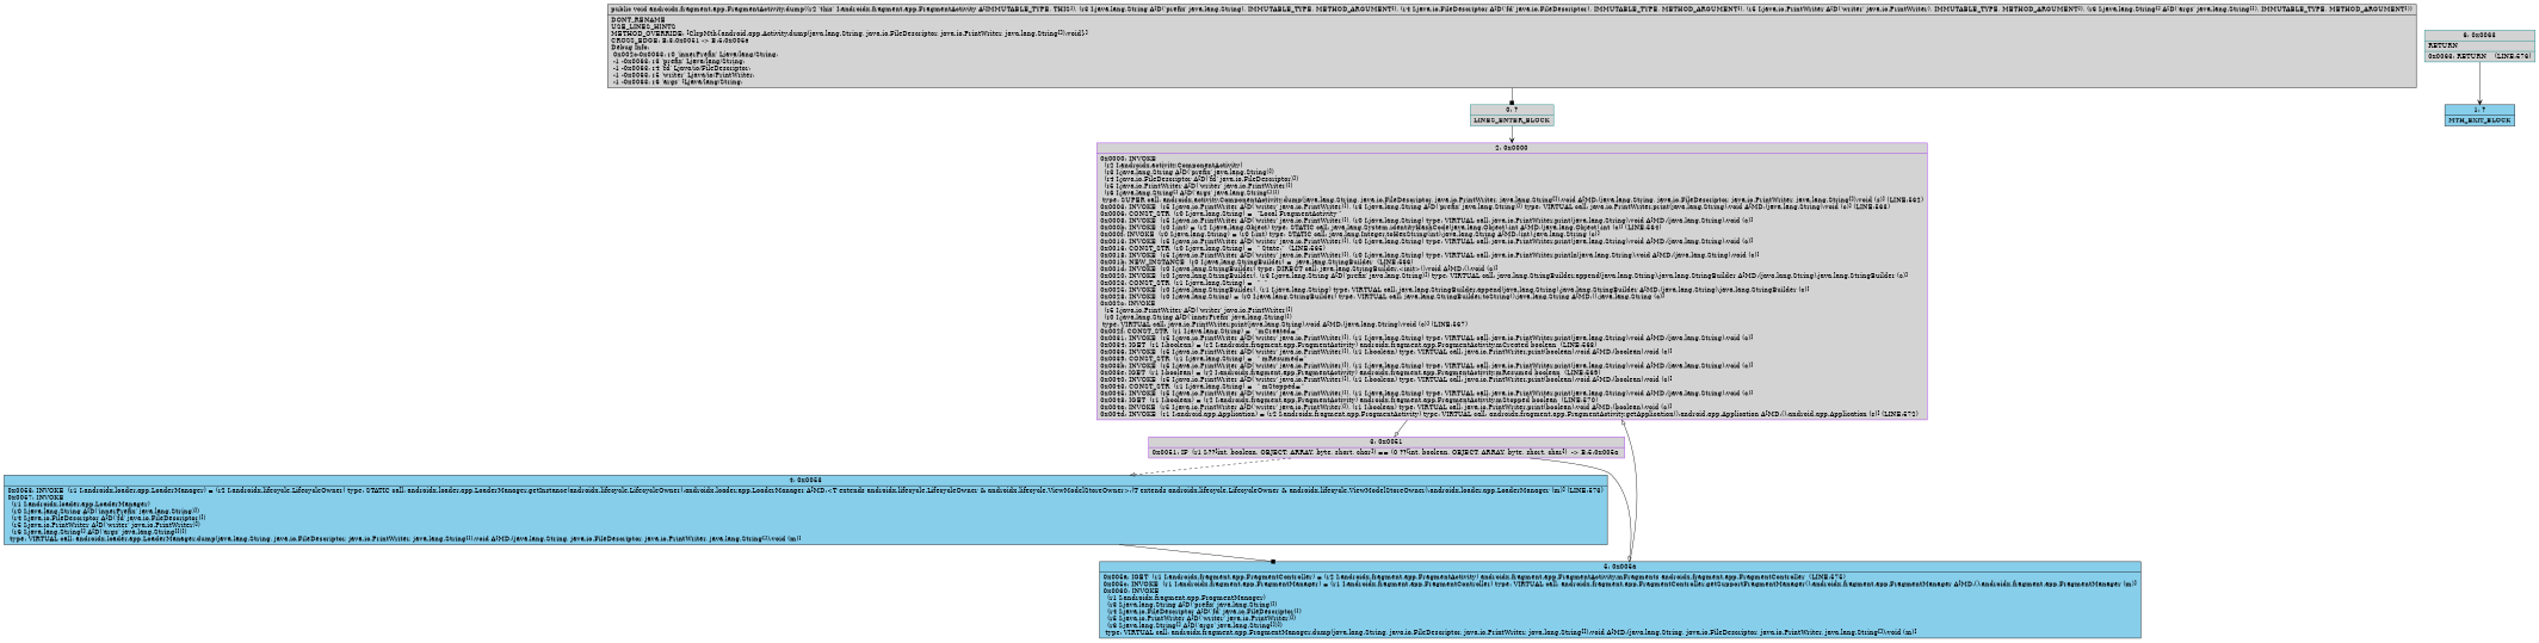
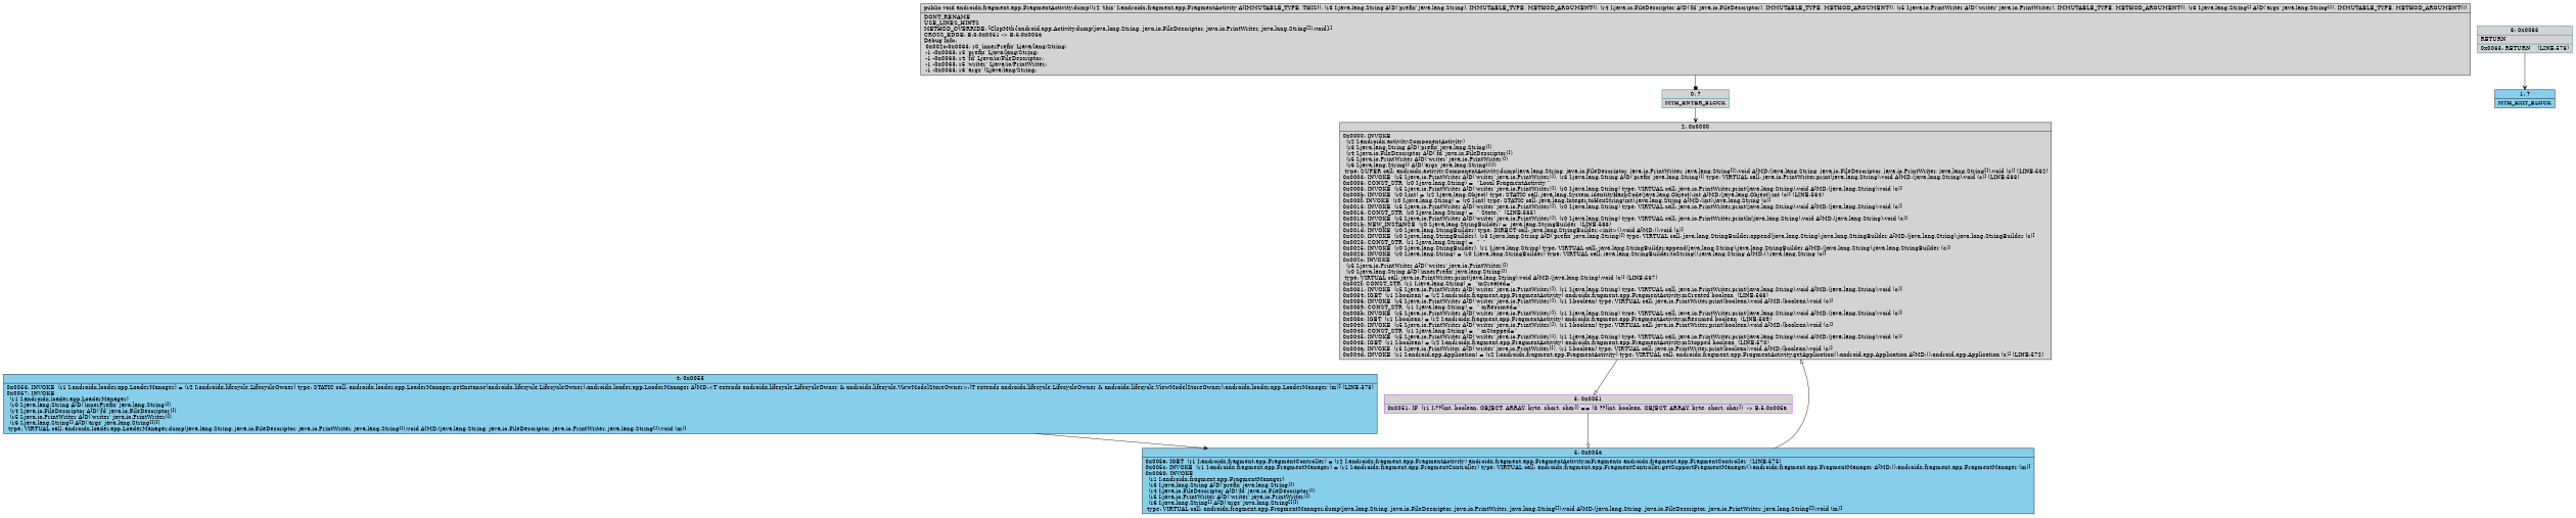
  digraph {
    node [color=black fillcolor=lightgrey shape=record style=filled]
    edge [arrowhead=onormal]
-   n1 [color=teal label="{0\:\ ?|LINES_ENTER_BLOCK\l}"]
-   n2 [color=purple label="{2\:\ 0x0000|0x0000: INVOKE  \l  (r2 I:androidx.activity.ComponentActivity)\l  (r3 I:java.lang.String A[D('prefix' java.lang.String)])\l  (r4 I:java.io.FileDescriptor A[D('fd' java.io.FileDescriptor)])\l  (r5 I:java.io.PrintWriter A[D('writer' java.io.PrintWriter)])\l  (r6 I:java.lang.String[] A[D('args' java.lang.String[])])\l type: SUPER call: androidx.activity.ComponentActivity.dump(java.lang.String, java.io.FileDescriptor, java.io.PrintWriter, java.lang.String[]):void A[MD:(java.lang.String, java.io.FileDescriptor, java.io.PrintWriter, java.lang.String[]):void (s)] (LINE:562)\l0x0003: INVOKE  (r5 I:java.io.PrintWriter A[D('writer' java.io.PrintWriter)]), (r3 I:java.lang.String A[D('prefix' java.lang.String)]) type: VIRTUAL call: java.io.PrintWriter.print(java.lang.String):void A[MD:(java.lang.String):void (c)] (LINE:563)\l0x0006: CONST_STR  (r0 I:java.lang.String) =  \"Local FragmentActivity \" \l0x0008: INVOKE  (r5 I:java.io.PrintWriter A[D('writer' java.io.PrintWriter)]), (r0 I:java.lang.String) type: VIRTUAL call: java.io.PrintWriter.print(java.lang.String):void A[MD:(java.lang.String):void (c)]\l0x000b: INVOKE  (r0 I:int) = (r2 I:java.lang.Object) type: STATIC call: java.lang.System.identityHashCode(java.lang.Object):int A[MD:(java.lang.Object):int (c)] (LINE:564)\l0x000f: INVOKE  (r0 I:java.lang.String) = (r0 I:int) type: STATIC call: java.lang.Integer.toHexString(int):java.lang.String A[MD:(int):java.lang.String (c)]\l0x0013: INVOKE  (r5 I:java.io.PrintWriter A[D('writer' java.io.PrintWriter)]), (r0 I:java.lang.String) type: VIRTUAL call: java.io.PrintWriter.print(java.lang.String):void A[MD:(java.lang.String):void (c)]\l0x0016: CONST_STR  (r0 I:java.lang.String) =  \" State:\"  (LINE:565)\l0x0018: INVOKE  (r5 I:java.io.PrintWriter A[D('writer' java.io.PrintWriter)]), (r0 I:java.lang.String) type: VIRTUAL call: java.io.PrintWriter.println(java.lang.String):void A[MD:(java.lang.String):void (c)]\l0x001b: NEW_INSTANCE  (r0 I:java.lang.StringBuilder) =  java.lang.StringBuilder  (LINE:566)\l0x001d: INVOKE  (r0 I:java.lang.StringBuilder) type: DIRECT call: java.lang.StringBuilder.\<init\>():void A[MD:():void (c)]\l0x0020: INVOKE  (r0 I:java.lang.StringBuilder), (r3 I:java.lang.String A[D('prefix' java.lang.String)]) type: VIRTUAL call: java.lang.StringBuilder.append(java.lang.String):java.lang.StringBuilder A[MD:(java.lang.String):java.lang.StringBuilder (c)]\l0x0023: CONST_STR  (r1 I:java.lang.String) =  \"  \" \l0x0025: INVOKE  (r0 I:java.lang.StringBuilder), (r1 I:java.lang.String) type: VIRTUAL call: java.lang.StringBuilder.append(java.lang.String):java.lang.StringBuilder A[MD:(java.lang.String):java.lang.StringBuilder (c)]\l0x0028: INVOKE  (r0 I:java.lang.String) = (r0 I:java.lang.StringBuilder) type: VIRTUAL call: java.lang.StringBuilder.toString():java.lang.String A[MD:():java.lang.String (c)]\l0x002c: INVOKE  \l  (r5 I:java.io.PrintWriter A[D('writer' java.io.PrintWriter)])\l  (r0 I:java.lang.String A[D('innerPrefix' java.lang.String)])\l type: VIRTUAL call: java.io.PrintWriter.print(java.lang.String):void A[MD:(java.lang.String):void (c)] (LINE:567)\l0x002f: CONST_STR  (r1 I:java.lang.String) =  \"mCreated=\" \l0x0031: INVOKE  (r5 I:java.io.PrintWriter A[D('writer' java.io.PrintWriter)]), (r1 I:java.lang.String) type: VIRTUAL call: java.io.PrintWriter.print(java.lang.String):void A[MD:(java.lang.String):void (c)]\l0x0034: IGET  (r1 I:boolean) = (r2 I:androidx.fragment.app.FragmentActivity) androidx.fragment.app.FragmentActivity.mCreated boolean  (LINE:568)\l0x0036: INVOKE  (r5 I:java.io.PrintWriter A[D('writer' java.io.PrintWriter)]), (r1 I:boolean) type: VIRTUAL call: java.io.PrintWriter.print(boolean):void A[MD:(boolean):void (c)]\l0x0039: CONST_STR  (r1 I:java.lang.String) =  \" mResumed=\" \l0x003b: INVOKE  (r5 I:java.io.PrintWriter A[D('writer' java.io.PrintWriter)]), (r1 I:java.lang.String) type: VIRTUAL call: java.io.PrintWriter.print(java.lang.String):void A[MD:(java.lang.String):void (c)]\l0x003e: IGET  (r1 I:boolean) = (r2 I:androidx.fragment.app.FragmentActivity) androidx.fragment.app.FragmentActivity.mResumed boolean  (LINE:569)\l0x0040: INVOKE  (r5 I:java.io.PrintWriter A[D('writer' java.io.PrintWriter)]), (r1 I:boolean) type: VIRTUAL call: java.io.PrintWriter.print(boolean):void A[MD:(boolean):void (c)]\l0x0043: CONST_STR  (r1 I:java.lang.String) =  \" mStopped=\" \l0x0045: INVOKE  (r5 I:java.io.PrintWriter A[D('writer' java.io.PrintWriter)]), (r1 I:java.lang.String) type: VIRTUAL call: java.io.PrintWriter.print(java.lang.String):void A[MD:(java.lang.String):void (c)]\l0x0048: IGET  (r1 I:boolean) = (r2 I:androidx.fragment.app.FragmentActivity) androidx.fragment.app.FragmentActivity.mStopped boolean  (LINE:570)\l0x004a: INVOKE  (r5 I:java.io.PrintWriter A[D('writer' java.io.PrintWriter)]), (r1 I:boolean) type: VIRTUAL call: java.io.PrintWriter.print(boolean):void A[MD:(boolean):void (c)]\l0x004d: INVOKE  (r1 I:android.app.Application) = (r2 I:androidx.fragment.app.FragmentActivity) type: VIRTUAL call: androidx.fragment.app.FragmentActivity.getApplication():android.app.Application A[MD:():android.app.Application (s)] (LINE:572)\l}"]
+   n1 [color=teal label="{0\:\ ?|MTH_ENTER_BLOCK\l}"]
+   n2 [label="{2\:\ 0x0000|0x0000: INVOKE  \l  (r2 I:androidx.activity.ComponentActivity)\l  (r3 I:java.lang.String A[D('prefix' java.lang.String)])\l  (r4 I:java.io.FileDescriptor A[D('fd' java.io.FileDescriptor)])\l  (r5 I:java.io.PrintWriter A[D('writer' java.io.PrintWriter)])\l  (r6 I:java.lang.String[] A[D('args' java.lang.String[])])\l type: SUPER call: androidx.activity.ComponentActivity.dump(java.lang.String, java.io.FileDescriptor, java.io.PrintWriter, java.lang.String[]):void A[MD:(java.lang.String, java.io.FileDescriptor, java.io.PrintWriter, java.lang.String[]):void (s)] (LINE:562)\l0x0003: INVOKE  (r5 I:java.io.PrintWriter A[D('writer' java.io.PrintWriter)]), (r3 I:java.lang.String A[D('prefix' java.lang.String)]) type: VIRTUAL call: java.io.PrintWriter.print(java.lang.String):void A[MD:(java.lang.String):void (c)] (LINE:563)\l0x0006: CONST_STR  (r0 I:java.lang.String) =  \"Local FragmentActivity \" \l0x0008: INVOKE  (r5 I:java.io.PrintWriter A[D('writer' java.io.PrintWriter)]), (r0 I:java.lang.String) type: VIRTUAL call: java.io.PrintWriter.print(java.lang.String):void A[MD:(java.lang.String):void (c)]\l0x000b: INVOKE  (r0 I:int) = (r2 I:java.lang.Object) type: STATIC call: java.lang.System.identityHashCode(java.lang.Object):int A[MD:(java.lang.Object):int (c)] (LINE:564)\l0x000f: INVOKE  (r0 I:java.lang.String) = (r0 I:int) type: STATIC call: java.lang.Integer.toHexString(int):java.lang.String A[MD:(int):java.lang.String (c)]\l0x0013: INVOKE  (r5 I:java.io.PrintWriter A[D('writer' java.io.PrintWriter)]), (r0 I:java.lang.String) type: VIRTUAL call: java.io.PrintWriter.print(java.lang.String):void A[MD:(java.lang.String):void (c)]\l0x0016: CONST_STR  (r0 I:java.lang.String) =  \" State:\"  (LINE:565)\l0x0018: INVOKE  (r5 I:java.io.PrintWriter A[D('writer' java.io.PrintWriter)]), (r0 I:java.lang.String) type: VIRTUAL call: java.io.PrintWriter.println(java.lang.String):void A[MD:(java.lang.String):void (c)]\l0x001b: NEW_INSTANCE  (r0 I:java.lang.StringBuilder) =  java.lang.StringBuilder  (LINE:566)\l0x001d: INVOKE  (r0 I:java.lang.StringBuilder) type: DIRECT call: java.lang.StringBuilder.\<init\>():void A[MD:():void (c)]\l0x0020: INVOKE  (r0 I:java.lang.StringBuilder), (r3 I:java.lang.String A[D('prefix' java.lang.String)]) type: VIRTUAL call: java.lang.StringBuilder.append(java.lang.String):java.lang.StringBuilder A[MD:(java.lang.String):java.lang.StringBuilder (c)]\l0x0023: CONST_STR  (r1 I:java.lang.String) =  \"  \" \l0x0025: INVOKE  (r0 I:java.lang.StringBuilder), (r1 I:java.lang.String) type: VIRTUAL call: java.lang.StringBuilder.append(java.lang.String):java.lang.StringBuilder A[MD:(java.lang.String):java.lang.StringBuilder (c)]\l0x0028: INVOKE  (r0 I:java.lang.String) = (r0 I:java.lang.StringBuilder) type: VIRTUAL call: java.lang.StringBuilder.toString():java.lang.String A[MD:():java.lang.String (c)]\l0x002c: INVOKE  \l  (r5 I:java.io.PrintWriter A[D('writer' java.io.PrintWriter)])\l  (r0 I:java.lang.String A[D('innerPrefix' java.lang.String)])\l type: VIRTUAL call: java.io.PrintWriter.print(java.lang.String):void A[MD:(java.lang.String):void (c)] (LINE:567)\l0x002f: CONST_STR  (r1 I:java.lang.String) =  \"mCreated=\" \l0x0031: INVOKE  (r5 I:java.io.PrintWriter A[D('writer' java.io.PrintWriter)]), (r1 I:java.lang.String) type: VIRTUAL call: java.io.PrintWriter.print(java.lang.String):void A[MD:(java.lang.String):void (c)]\l0x0034: IGET  (r1 I:boolean) = (r2 I:androidx.fragment.app.FragmentActivity) androidx.fragment.app.FragmentActivity.mCreated boolean  (LINE:568)\l0x0036: INVOKE  (r5 I:java.io.PrintWriter A[D('writer' java.io.PrintWriter)]), (r1 I:boolean) type: VIRTUAL call: java.io.PrintWriter.print(boolean):void A[MD:(boolean):void (c)]\l0x0039: CONST_STR  (r1 I:java.lang.String) =  \" mResumed=\" \l0x003b: INVOKE  (r5 I:java.io.PrintWriter A[D('writer' java.io.PrintWriter)]), (r1 I:java.lang.String) type: VIRTUAL call: java.io.PrintWriter.print(java.lang.String):void A[MD:(java.lang.String):void (c)]\l0x003e: IGET  (r1 I:boolean) = (r2 I:androidx.fragment.app.FragmentActivity) androidx.fragment.app.FragmentActivity.mResumed boolean  (LINE:569)\l0x0040: INVOKE  (r5 I:java.io.PrintWriter A[D('writer' java.io.PrintWriter)]), (r1 I:boolean) type: VIRTUAL call: java.io.PrintWriter.print(boolean):void A[MD:(boolean):void (c)]\l0x0043: CONST_STR  (r1 I:java.lang.String) =  \" mStopped=\" \l0x0045: INVOKE  (r5 I:java.io.PrintWriter A[D('writer' java.io.PrintWriter)]), (r1 I:java.lang.String) type: VIRTUAL call: java.io.PrintWriter.print(java.lang.String):void A[MD:(java.lang.String):void (c)]\l0x0048: IGET  (r1 I:boolean) = (r2 I:androidx.fragment.app.FragmentActivity) androidx.fragment.app.FragmentActivity.mStopped boolean  (LINE:570)\l0x004a: INVOKE  (r5 I:java.io.PrintWriter A[D('writer' java.io.PrintWriter)]), (r1 I:boolean) type: VIRTUAL call: java.io.PrintWriter.print(boolean):void A[MD:(boolean):void (c)]\l0x004d: INVOKE  (r1 I:android.app.Application) = (r2 I:androidx.fragment.app.FragmentActivity) type: VIRTUAL call: androidx.fragment.app.FragmentActivity.getApplication():android.app.Application A[MD:():android.app.Application (s)] (LINE:572)\l}"]
    n3 [color=purple label="{3\:\ 0x0051|0x0051: IF  (r1 I:??[int, boolean, OBJECT, ARRAY, byte, short, char]) == (0 ??[int, boolean, OBJECT, ARRAY, byte, short, char])  \-\> B:5:0x005a \l}"]
    n4 [fillcolor=skyblue label="{4\:\ 0x0053|0x0053: INVOKE  (r1 I:androidx.loader.app.LoaderManager) = (r2 I:androidx.lifecycle.LifecycleOwner) type: STATIC call: androidx.loader.app.LoaderManager.getInstance(androidx.lifecycle.LifecycleOwner):androidx.loader.app.LoaderManager A[MD:\<T extends androidx.lifecycle.LifecycleOwner & androidx.lifecycle.ViewModelStoreOwner\>:(T extends androidx.lifecycle.LifecycleOwner & androidx.lifecycle.ViewModelStoreOwner):androidx.loader.app.LoaderManager (m)] (LINE:573)\l0x0057: INVOKE  \l  (r1 I:androidx.loader.app.LoaderManager)\l  (r0 I:java.lang.String A[D('innerPrefix' java.lang.String)])\l  (r4 I:java.io.FileDescriptor A[D('fd' java.io.FileDescriptor)])\l  (r5 I:java.io.PrintWriter A[D('writer' java.io.PrintWriter)])\l  (r6 I:java.lang.String[] A[D('args' java.lang.String[])])\l type: VIRTUAL call: androidx.loader.app.LoaderManager.dump(java.lang.String, java.io.FileDescriptor, java.io.PrintWriter, java.lang.String[]):void A[MD:(java.lang.String, java.io.FileDescriptor, java.io.PrintWriter, java.lang.String[]):void (m)]\l}"]
    n5 [fillcolor=skyblue label="{5\:\ 0x005a|0x005a: IGET  (r1 I:androidx.fragment.app.FragmentController) = (r2 I:androidx.fragment.app.FragmentActivity) androidx.fragment.app.FragmentActivity.mFragments androidx.fragment.app.FragmentController  (LINE:575)\l0x005c: INVOKE  (r1 I:androidx.fragment.app.FragmentManager) = (r1 I:androidx.fragment.app.FragmentController) type: VIRTUAL call: androidx.fragment.app.FragmentController.getSupportFragmentManager():androidx.fragment.app.FragmentManager A[MD:():androidx.fragment.app.FragmentManager (m)]\l0x0060: INVOKE  \l  (r1 I:androidx.fragment.app.FragmentManager)\l  (r3 I:java.lang.String A[D('prefix' java.lang.String)])\l  (r4 I:java.io.FileDescriptor A[D('fd' java.io.FileDescriptor)])\l  (r5 I:java.io.PrintWriter A[D('writer' java.io.PrintWriter)])\l  (r6 I:java.lang.String[] A[D('args' java.lang.String[])])\l type: VIRTUAL call: androidx.fragment.app.FragmentManager.dump(java.lang.String, java.io.FileDescriptor, java.io.PrintWriter, java.lang.String[]):void A[MD:(java.lang.String, java.io.FileDescriptor, java.io.PrintWriter, java.lang.String[]):void (m)]\l}"]
    n6 [color=teal label="{6\:\ 0x0063|RETURN\l|0x0063: RETURN    (LINE:576)\l}"]
    n7 [fillcolor=skyblue label="{1\:\ ?|MTH_EXIT_BLOCK\l}"]
    n8 [label="{public void androidx.fragment.app.FragmentActivity.dump((r2 'this' I:androidx.fragment.app.FragmentActivity A[IMMUTABLE_TYPE, THIS]), (r3 I:java.lang.String A[D('prefix' java.lang.String), IMMUTABLE_TYPE, METHOD_ARGUMENT]), (r4 I:java.io.FileDescriptor A[D('fd' java.io.FileDescriptor), IMMUTABLE_TYPE, METHOD_ARGUMENT]), (r5 I:java.io.PrintWriter A[D('writer' java.io.PrintWriter), IMMUTABLE_TYPE, METHOD_ARGUMENT]), (r6 I:java.lang.String[] A[D('args' java.lang.String[]), IMMUTABLE_TYPE, METHOD_ARGUMENT]))  | DONT_RENAME\lUSE_LINES_HINTS\lMETHOD_OVERRIDE: [ClspMth\{android.app.Activity.dump(java.lang.String, java.io.FileDescriptor, java.io.PrintWriter, java.lang.String[]):void\}]\lCROSS_EDGE: B:3:0x0051 \-\> B:5:0x005a\lDebug Info:\l  0x002c\-0x0063: r0 'innerPrefix' Ljava\/lang\/String;\l  \-1 \-0x0063: r3 'prefix' Ljava\/lang\/String;\l  \-1 \-0x0063: r4 'fd' Ljava\/io\/FileDescriptor;\l  \-1 \-0x0063: r5 'writer' Ljava\/io\/PrintWriter;\l  \-1 \-0x0063: r6 'args' [Ljava\/lang\/String;\l}"]
    n1 -> n2 [arrowhead=vee]
    n2 -> n3
-   n3 -> n4 [style=dashed]
    n3 -> n5
-   n4 -> n5 [arrowhead=box]
+   n4 -> n5 [arrowhead=vee]
    n5 -> n2
    n6 -> n7 [arrowhead=vee]
    n8 -> n1 [arrowhead=box]
  }
